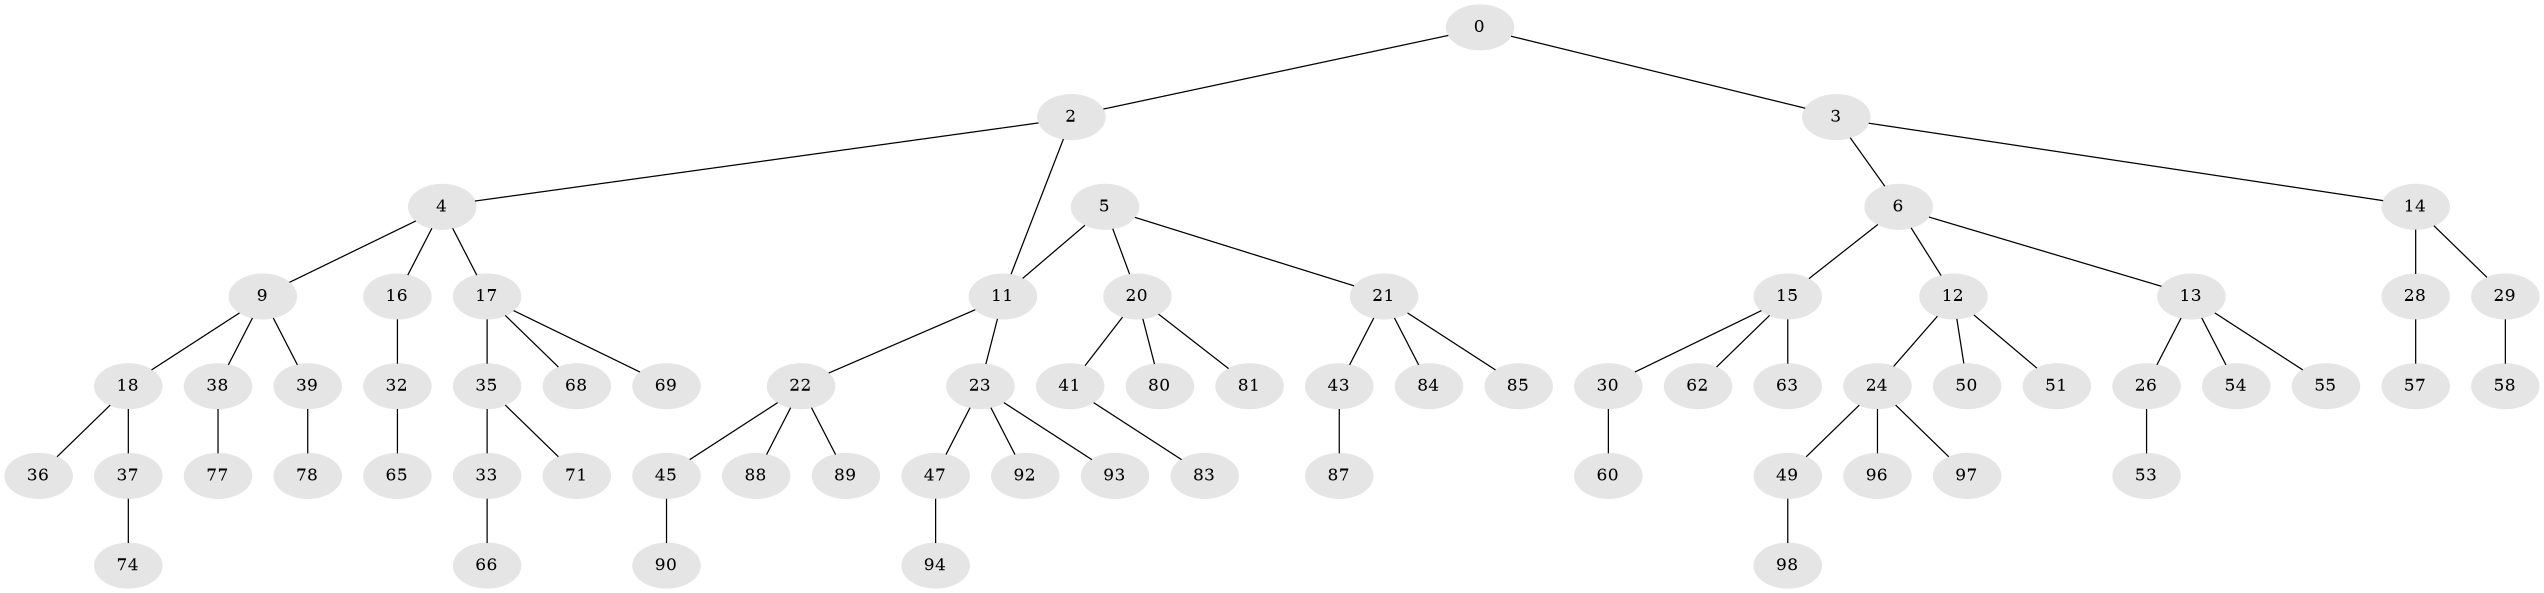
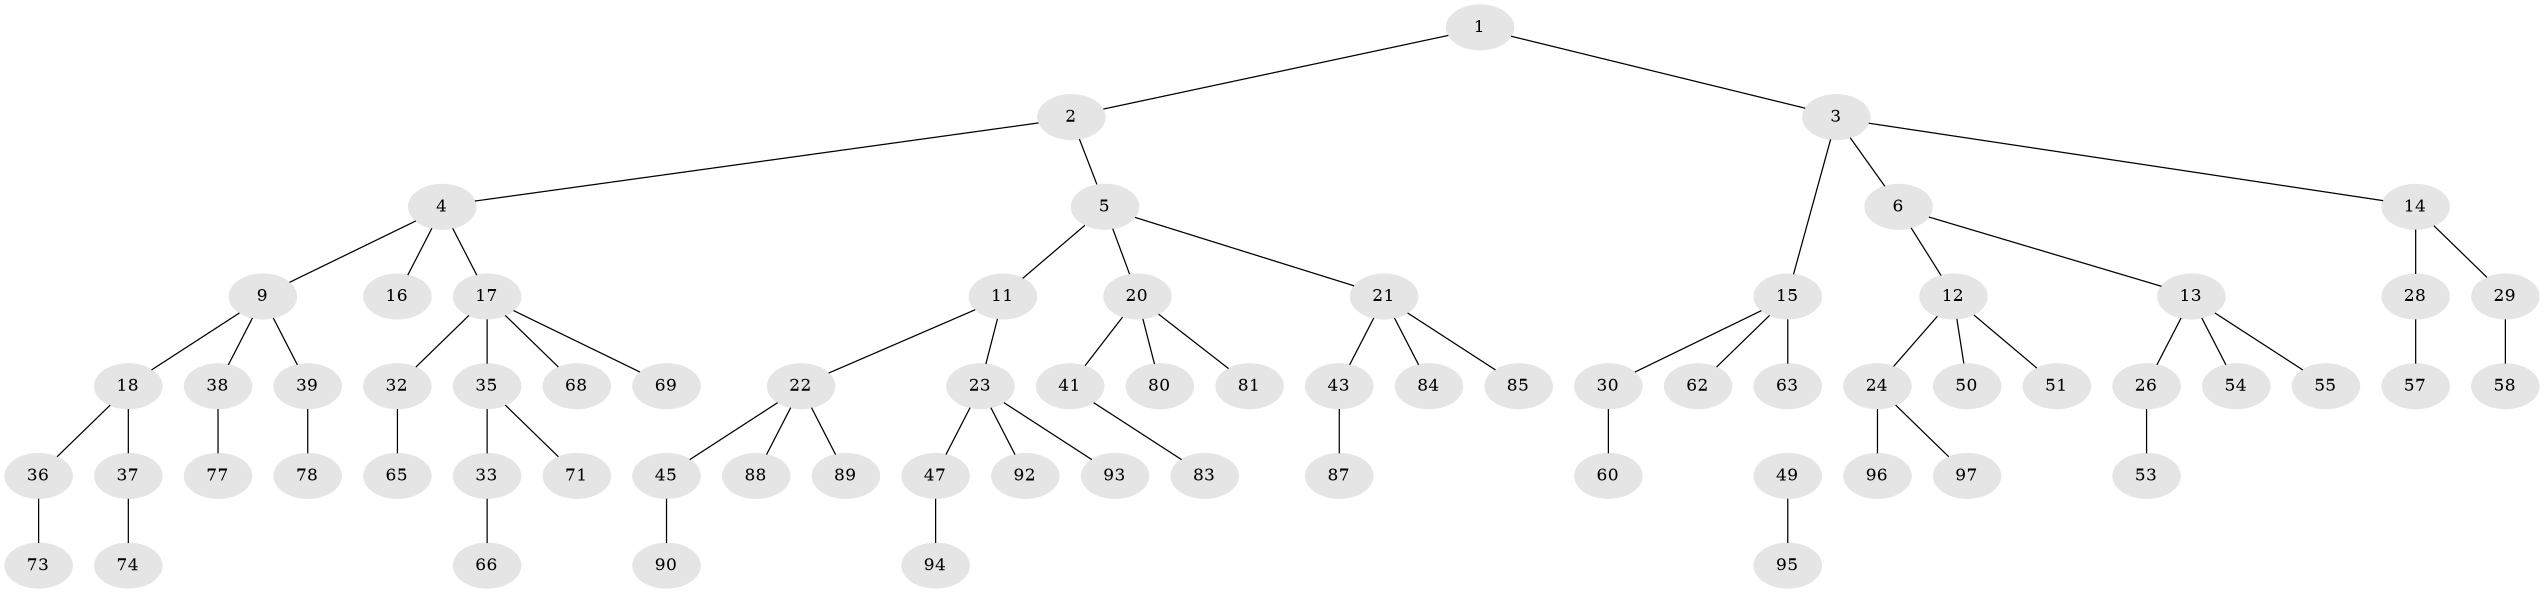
  graph {
    node [color=gray90 latent=0.166667 style=filled]
    2 [latent=1]
    4 [latent=0.5 super="+8"]
    5 [latent=0.5 super="+10"]
-   1 [label=0 latent=""]
+   1 [latent=""]
    3 [latent=1 super="+7"]
    6 [latent=0.5]
    14 [latent=0.333333]
    15 [latent=0.333333 super="+31"]
    9 [latent=0.333333 super="+19"]
    16 [latent=0.25]
    17 [latent=0.25 super="+34"]
    11 [latent=0.333333]
    20 [latent=0.25 super="+40"]
    21 [latent=0.25 super="+42"]
    12 [latent=0.333333 super="+25"]
    13 [latent=0.333333 super="+27"]
    28 [latent=0.25 super="+56"]
    29 [latent=0.25 super="+59"]
    30 [latent=0.25 super="+61"]
    62 [latent=0.2]
    63 [latent=0.2]
    18 [latent=0.25]
    38 [latent=0.2 super="+76"]
    39 [latent=0.2 super="+79"]
    32 [latent=0.2 super="+64"]
    35 [latent=0.2 super="+70"]
    68
    69
    22 [latent=0.25 super="+44"]
    23 [latent=0.25 super="+46"]
    41 [latent=0.2 super="+82"]
    80
    81
    43 [latent=0.2 super="+86"]
    84
    85
    24 [latent=0.25 super="+48"]
    50 [latent=0.2 super="+100"]
    51 [latent=0.2]
    26 [latent=0.25 super="+52"]
    54 [latent=0.2]
    55 [latent=0.2]
    36 [latent=0.2 super="+72"]
    37 [latent=0.2 super="+75"]
    77
    78
    45 [latent=0.2 super="+91"]
    88
    89
    47 [latent=0.2 super="+95"]
    92
    93
    49 [latent=0.2 super="+99"]
    96
    97
    53 [latent=0.2]
    57 [latent=0.2]
    58 [latent=0.2]
    60 [latent=0.2]
    65
    33 [latent=0.2 super="+67"]
    66
    71
+   73
    74
    83
    87
    90
    94
-   98
+   98 [label=95]
    2 -- 4
-   2 -- 11
+   2 -- 5
    4 -- 9
    4 -- 16
    4 -- 17
    5 -- 11
    5 -- 20
    5 -- 21
    1 -- 2
    1 -- 3
    3 -- 6
    3 -- 14
-   6 -- 15
+   3 -- 15
    6 -- 12
    6 -- 13
    14 -- 28
    14 -- 29
    15 -- 30
    15 -- 62
    15 -- 63
    9 -- 18
    9 -- 38
    9 -- 39
-   16 -- 32
+   17 -- 32
    17 -- 35
    17 -- 68
    17 -- 69
    11 -- 22
    11 -- 23
    20 -- 41
    20 -- 80
    20 -- 81
    21 -- 43
    21 -- 84
    21 -- 85
    12 -- 24
    12 -- 50
    12 -- 51
    13 -- 26
    13 -- 54
    13 -- 55
    28 -- 57
    29 -- 58
    30 -- 60
    18 -- 36
    18 -- 37
    38 -- 77
    39 -- 78
    32 -- 65
    35 -- 33
    35 -- 71
    22 -- 45
    22 -- 88
    22 -- 89
    23 -- 47
    23 -- 92
    23 -- 93
    41 -- 83
    43 -- 87
-   24 -- 49
    24 -- 96
    24 -- 97
    26 -- 53
+   36 -- 73
    37 -- 74
    45 -- 90
    47 -- 94
    49 -- 98
    33 -- 66
  }
